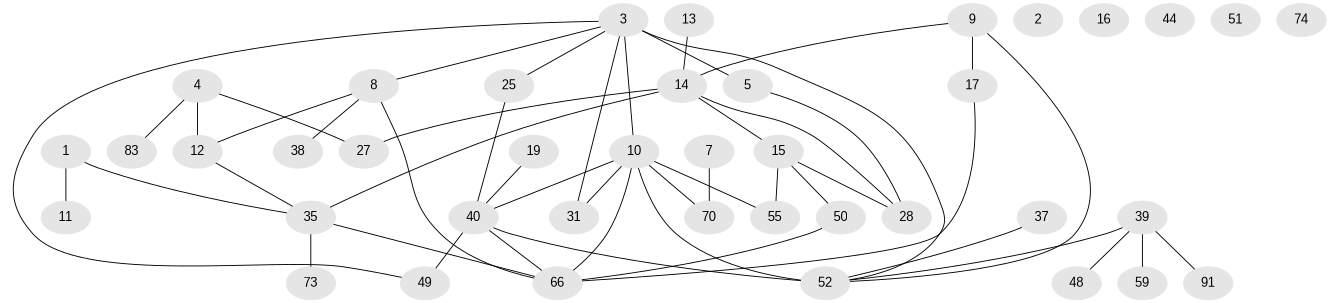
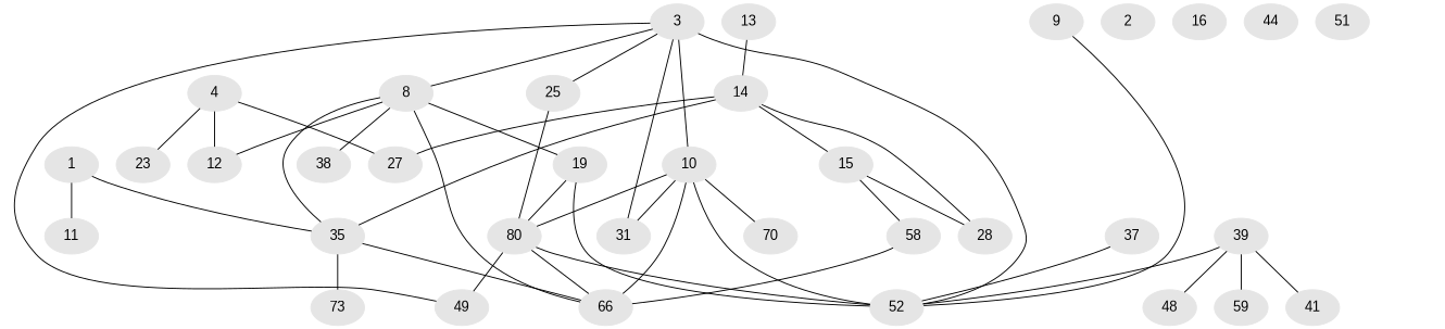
  graph {
    fontname="Liberation Sans"
    node [color=gray90 fontname="Liberation Sans" style=filled]
    edge [fontname="Liberation Sans"]
    1 [super="+71"]
    11 [super="+58"]
    35 [super="+72"]
    66 [super="+69"]
    73
    2
    3 [super="+6"]
-   5 [super="+32"]
    8 [super="+75+46+34"]
    10 [super="+42+30+21"]
    25 [super="+53"]
    31 [super="+62"]
    49
    52 [super="+63"]
    n15 [label=28]
    12 [super="+57+24"]
    19
    38 [super="+79"]
    70
-   40 [super="+76+65+60"]
-   55
+   40 [super="+76+65+60" label=80]
    4 [super="+54"]
-   23 [label=83]
+   23
    27
-   7
    9 [super="+29+47"]
    14 [super="+22"]
-   17 [super="+20+77"]
    15 [super="+45+26"]
    13
-   50 [super="+64"]
+   50 [super="+64" label=58]
    16
    37 [super="+78"]
    39 [super="+43"]
-   41 [label=91]
+   41
    48
    59
    44
    51
-   74
    1 -- 11
    1 -- 35
    35 -- 66
    35 -- 73
-   3 -- 5 [weight=2]
    3 -- 8
    3 -- 10 [weight=2]
    3 -- 25
    3 -- 31
    3 -- 49
    3 -- 52
-   5 -- n15
-   12 -- 35
+   8 -- 35
    8 -- 66
    8 -- 12
+   8 -- 19
    8 -- 38
    10 -- 66
    10 -- 31
    10 -- 52 [weight=2]
    10 -- 70
    10 -- 40
-   10 -- 55
    25 -- 40
+   19 -- 52
    19 -- 40
    40 -- 66
    40 -- 49
    40 -- 52
    4 -- 12
    4 -- 23
    4 -- 27
-   7 -- 70
    9 -- 52
-   9 -- 14
-   9 -- 17
    14 -- 35 [weight=2]
    14 -- n15
    14 -- 27
    14 -- 15
-   17 -- 66
    15 -- n15
-   15 -- 55
    15 -- 50
    13 -- 14
    50 -- 66
    37 -- 52
    39 -- 52
    39 -- 41
    39 -- 48
    39 -- 59
  }
